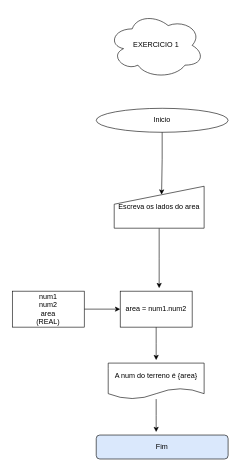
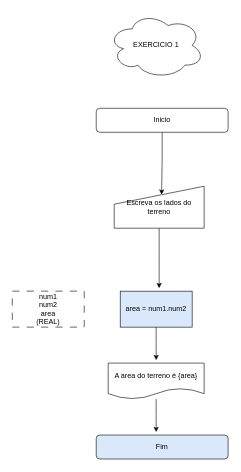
  <mxCell id="0" />
  <mxCell id="1" parent="0" />
- <mxCell id="2" value="Inicio" style="ellipse;whiteSpace=wrap;html=1;" vertex="1" parent="1"><mxGeometry x="160" y="180" width="220" height="40" as="geometry" /></mxCell>
+ <mxCell id="2" value="Inicio" style="rounded=1;whiteSpace=wrap;html=1;" vertex="1" parent="1"><mxGeometry x="160" y="180" width="220" height="40" as="geometry" /></mxCell>
  <mxCell id="3" value="EXERCICIO 1" style="ellipse;shape=cloud;whiteSpace=wrap;html=1;" vertex="1" parent="1"><mxGeometry x="180" y="20" width="160" height="110" as="geometry" /></mxCell>
  <mxCell id="4" style="edgeStyle=orthogonalEdgeStyle;rounded=0;orthogonalLoop=1;jettySize=auto;html=1;" edge="1" parent="1" source="5"><mxGeometry relative="1" as="geometry"><mxPoint x="260" y="600" as="targetPoint" /></mxGeometry></mxCell>
- <mxCell id="5" value="area = num1.num2" style="rounded=0;whiteSpace=wrap;html=1;" vertex="1" parent="1"><mxGeometry x="200" y="485" width="120" height="60" as="geometry" /></mxCell>
+ <mxCell id="5" value="area = num1.num2" style="rounded=0;whiteSpace=wrap;html=1;fillColor=#dae8fc;" vertex="1" parent="1"><mxGeometry x="200" y="485" width="120" height="60" as="geometry" /></mxCell>
  <mxCell id="6" style="edgeStyle=orthogonalEdgeStyle;rounded=0;orthogonalLoop=1;jettySize=auto;html=1;" edge="1" parent="1" source="7"><mxGeometry relative="1" as="geometry"><mxPoint x="260" y="720" as="targetPoint" /></mxGeometry></mxCell>
- <mxCell id="7" value="A num do terreno é {area}" style="shape=document;whiteSpace=wrap;html=1;boundedLbl=1;" vertex="1" parent="1"><mxGeometry x="180" y="605" width="160" height="60" as="geometry" /></mxCell>
+ <mxCell id="7" value="A area do terreno é {area}" style="shape=document;whiteSpace=wrap;html=1;boundedLbl=1;" vertex="1" parent="1"><mxGeometry x="180" y="605" width="160" height="60" as="geometry" /></mxCell>
  <mxCell id="8" style="edgeStyle=orthogonalEdgeStyle;rounded=0;orthogonalLoop=1;jettySize=auto;html=1;" edge="1" parent="1" source="9"><mxGeometry relative="1" as="geometry"><mxPoint x="265" y="480" as="targetPoint" /></mxGeometry></mxCell>
- <mxCell id="9" value="Escreva os lados do area" style="shape=manualInput;whiteSpace=wrap;html=1;" vertex="1" parent="1"><mxGeometry x="190" y="310" width="150" height="70" as="geometry" /></mxCell>
- <mxCell id="10" style="edgeStyle=orthogonalEdgeStyle;rounded=0;orthogonalLoop=1;jettySize=auto;html=1;entryX=0;entryY=0.5;entryDx=0;entryDy=0;" edge="1" parent="1" source="11" target="5"><mxGeometry relative="1" as="geometry" /></mxCell>
- <mxCell id="11" value="num1 &lt;br&gt;num2&lt;div&gt;area&lt;br&gt;(REAL)&lt;br&gt;&lt;/div&gt;" style="rounded=0;whiteSpace=wrap;html=1;dashed=0;dashPattern=12 12;" vertex="1" parent="1"><mxGeometry x="20" y="485" width="120" height="60" as="geometry" /></mxCell>
+ <mxCell id="9" value="Escreva os lados do terreno" style="shape=manualInput;whiteSpace=wrap;html=1;" vertex="1" parent="1"><mxGeometry x="190" y="310" width="150" height="70" as="geometry" /></mxCell>
+ <mxCell id="11" value="num1 &lt;br&gt;num2&lt;div&gt;area&lt;br&gt;(REAL)&lt;br&gt;&lt;/div&gt;" style="rounded=0;whiteSpace=wrap;html=1;dashed=1;dashPattern=12 12;" vertex="1" parent="1"><mxGeometry x="20" y="485" width="120" height="60" as="geometry" /></mxCell>
  <mxCell id="12" value="Fim" style="rounded=1;whiteSpace=wrap;html=1;fillColor=#dae8fc;" vertex="1" parent="1"><mxGeometry x="160" y="725" width="220" height="40" as="geometry" /></mxCell>
  <mxCell id="13" style="edgeStyle=orthogonalEdgeStyle;rounded=0;orthogonalLoop=1;jettySize=auto;html=1;entryX=0.527;entryY=0.2;entryDx=0;entryDy=0;entryPerimeter=0;" edge="1" parent="1" source="2" target="9"><mxGeometry relative="1" as="geometry" /></mxCell>
